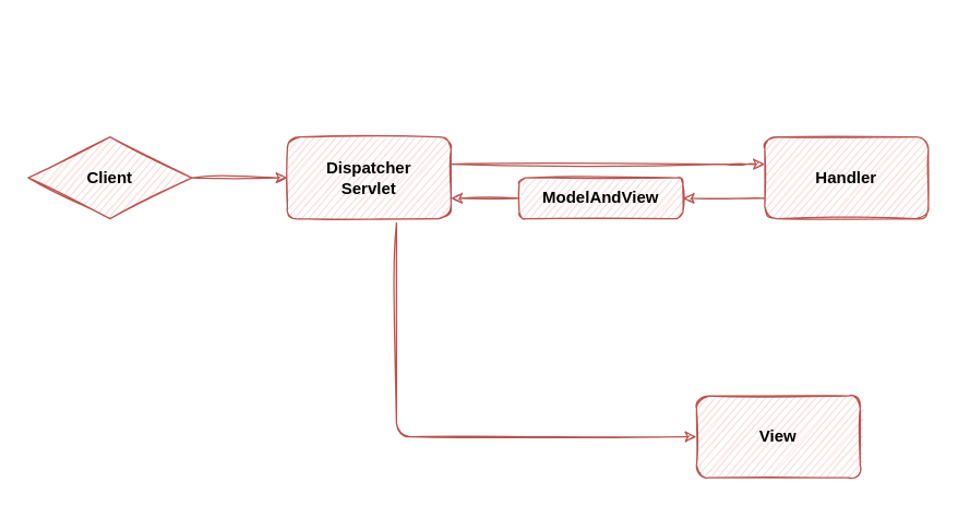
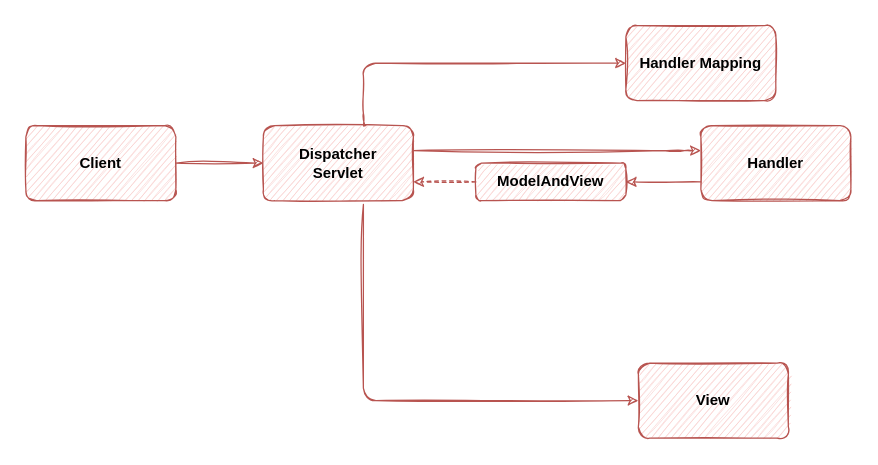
  <mxCell id="0" />
  <mxCell id="1" parent="0" />
  <mxCell id="2" style="edgeStyle=orthogonalEdgeStyle;orthogonalLoop=1;jettySize=auto;html=1;exitX=1;exitY=0.5;exitDx=0;exitDy=0;entryX=0;entryY=0.5;entryDx=0;entryDy=0;strokeColor=#b85450;fontColor=#095C86;sketch=1;strokeWidth=1;fontStyle=1;fillColor=#f8cecc;" edge="1" parent="1" source="3" target="7"><mxGeometry relative="1" as="geometry" /></mxCell>
- <mxCell id="3" value="Client" style="rhombus;whiteSpace=wrap;html=1;fillColor=#f8cecc;strokeColor=#b85450;sketch=1;strokeWidth=1;fontStyle=1;" vertex="1" parent="1"><mxGeometry x="20" y="100" width="120" height="60" as="geometry" /></mxCell>
+ <mxCell id="3" value="Client" style="whiteSpace=wrap;html=1;fillColor=#f8cecc;strokeColor=#b85450;rounded=1;sketch=1;strokeWidth=1;fontStyle=1" vertex="1" parent="1"><mxGeometry x="20" y="100" width="120" height="60" as="geometry" /></mxCell>
  <mxCell id="4" style="edgeStyle=orthogonalEdgeStyle;orthogonalLoop=1;jettySize=auto;html=1;strokeColor=#b85450;fontColor=#095C86;sketch=1;strokeWidth=1;fontStyle=1;fillColor=#f8cecc;" edge="1" parent="1" source="7" target="10"><mxGeometry relative="1" as="geometry"><Array as="points"><mxPoint x="540" y="120" /><mxPoint x="540" y="120" /></Array></mxGeometry></mxCell>
  <mxCell id="5" style="edgeStyle=orthogonalEdgeStyle;orthogonalLoop=1;jettySize=auto;html=1;exitX=0.667;exitY=1.05;exitDx=0;exitDy=0;entryX=0;entryY=0.5;entryDx=0;entryDy=0;strokeColor=#b85450;fontColor=#095C86;exitPerimeter=0;sketch=1;strokeWidth=1;fontStyle=1;fillColor=#f8cecc;" edge="1" parent="1" source="7" target="11"><mxGeometry relative="1" as="geometry"><Array as="points"><mxPoint x="290" y="320" /></Array></mxGeometry></mxCell>
+ <mxCell id="6" style="edgeStyle=orthogonalEdgeStyle;orthogonalLoop=1;jettySize=auto;html=1;exitX=0.683;exitY=0;exitDx=0;exitDy=0;entryX=0;entryY=0.5;entryDx=0;entryDy=0;strokeColor=#b85450;fontColor=#095C86;exitPerimeter=0;sketch=1;strokeWidth=1;fontStyle=1;fillColor=#f8cecc;" edge="1" parent="1" source="7" target="8"><mxGeometry relative="1" as="geometry"><Array as="points"><mxPoint x="290" y="100" /><mxPoint x="290" y="50" /></Array></mxGeometry></mxCell>
  <mxCell id="7" value="Dispatcher&lt;br&gt;Servlet" style="whiteSpace=wrap;html=1;fillColor=#f8cecc;strokeColor=#b85450;rounded=1;sketch=1;strokeWidth=1;fontStyle=1" vertex="1" parent="1"><mxGeometry x="210" y="100" width="120" height="60" as="geometry" /></mxCell>
+ <mxCell id="8" value="Handler Mapping" style="whiteSpace=wrap;html=1;fillColor=#f8cecc;strokeColor=#b85450;rounded=1;sketch=1;strokeWidth=1;fontStyle=1" vertex="1" parent="1"><mxGeometry x="500" y="20" width="120" height="60" as="geometry" /></mxCell>
  <mxCell id="9" style="edgeStyle=orthogonalEdgeStyle;orthogonalLoop=1;jettySize=auto;html=1;exitX=0;exitY=0.75;exitDx=0;exitDy=0;entryX=1;entryY=0.5;entryDx=0;entryDy=0;strokeColor=#b85450;fontColor=#095C86;sketch=1;strokeWidth=1;fontStyle=1;fillColor=#f8cecc;" edge="1" parent="1" source="10" target="13"><mxGeometry relative="1" as="geometry"><Array as="points" /></mxGeometry></mxCell>
  <mxCell id="10" value="Handler" style="whiteSpace=wrap;html=1;fillColor=#f8cecc;strokeColor=#b85450;rounded=1;sketch=1;strokeWidth=1;fontStyle=1" vertex="1" parent="1"><mxGeometry x="560" y="100" width="120" height="60" as="geometry" /></mxCell>
  <mxCell id="11" value="View" style="whiteSpace=wrap;html=1;fillColor=#f8cecc;strokeColor=#b85450;rounded=1;sketch=1;strokeWidth=1;fontStyle=1" vertex="1" parent="1"><mxGeometry x="510" y="290" width="120" height="60" as="geometry" /></mxCell>
- <mxCell id="12" style="edgeStyle=orthogonalEdgeStyle;orthogonalLoop=1;jettySize=auto;html=1;exitX=0;exitY=0.5;exitDx=0;exitDy=0;entryX=1;entryY=0.75;entryDx=0;entryDy=0;strokeColor=#b85450;fontColor=#095C86;sketch=1;strokeWidth=1;fontStyle=1;fillColor=#f8cecc;" edge="1" parent="1" source="13" target="7"><mxGeometry relative="1" as="geometry" /></mxCell>
+ <mxCell id="12" style="edgeStyle=orthogonalEdgeStyle;orthogonalLoop=1;jettySize=auto;html=1;exitX=0;exitY=0.5;exitDx=0;exitDy=0;entryX=1;entryY=0.75;entryDx=0;entryDy=0;strokeColor=#b85450;fontColor=#095C86;sketch=1;strokeWidth=1;fontStyle=1;fillColor=#f8cecc;dashed=1;" edge="1" parent="1" source="13" target="7"><mxGeometry relative="1" as="geometry" /></mxCell>
  <mxCell id="13" value="ModelAndView" style="whiteSpace=wrap;html=1;fillColor=#f8cecc;strokeColor=#b85450;rounded=1;sketch=1;strokeWidth=1;fontStyle=1" vertex="1" parent="1"><mxGeometry x="380" y="130" width="120" height="30" as="geometry" /></mxCell>
